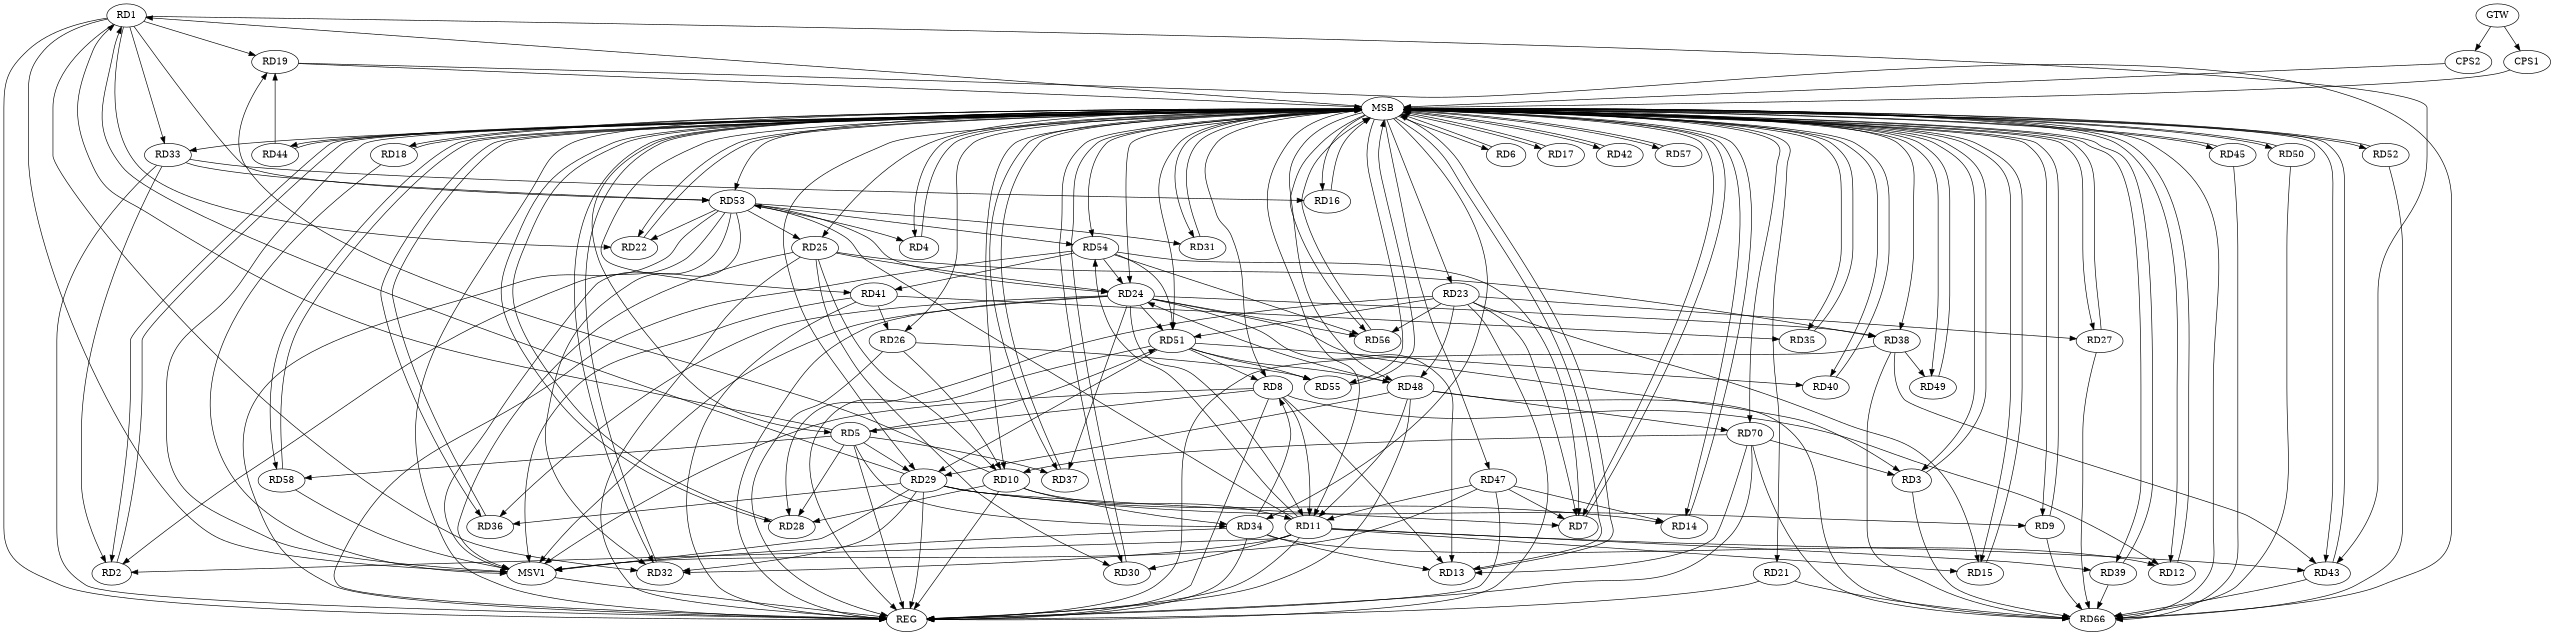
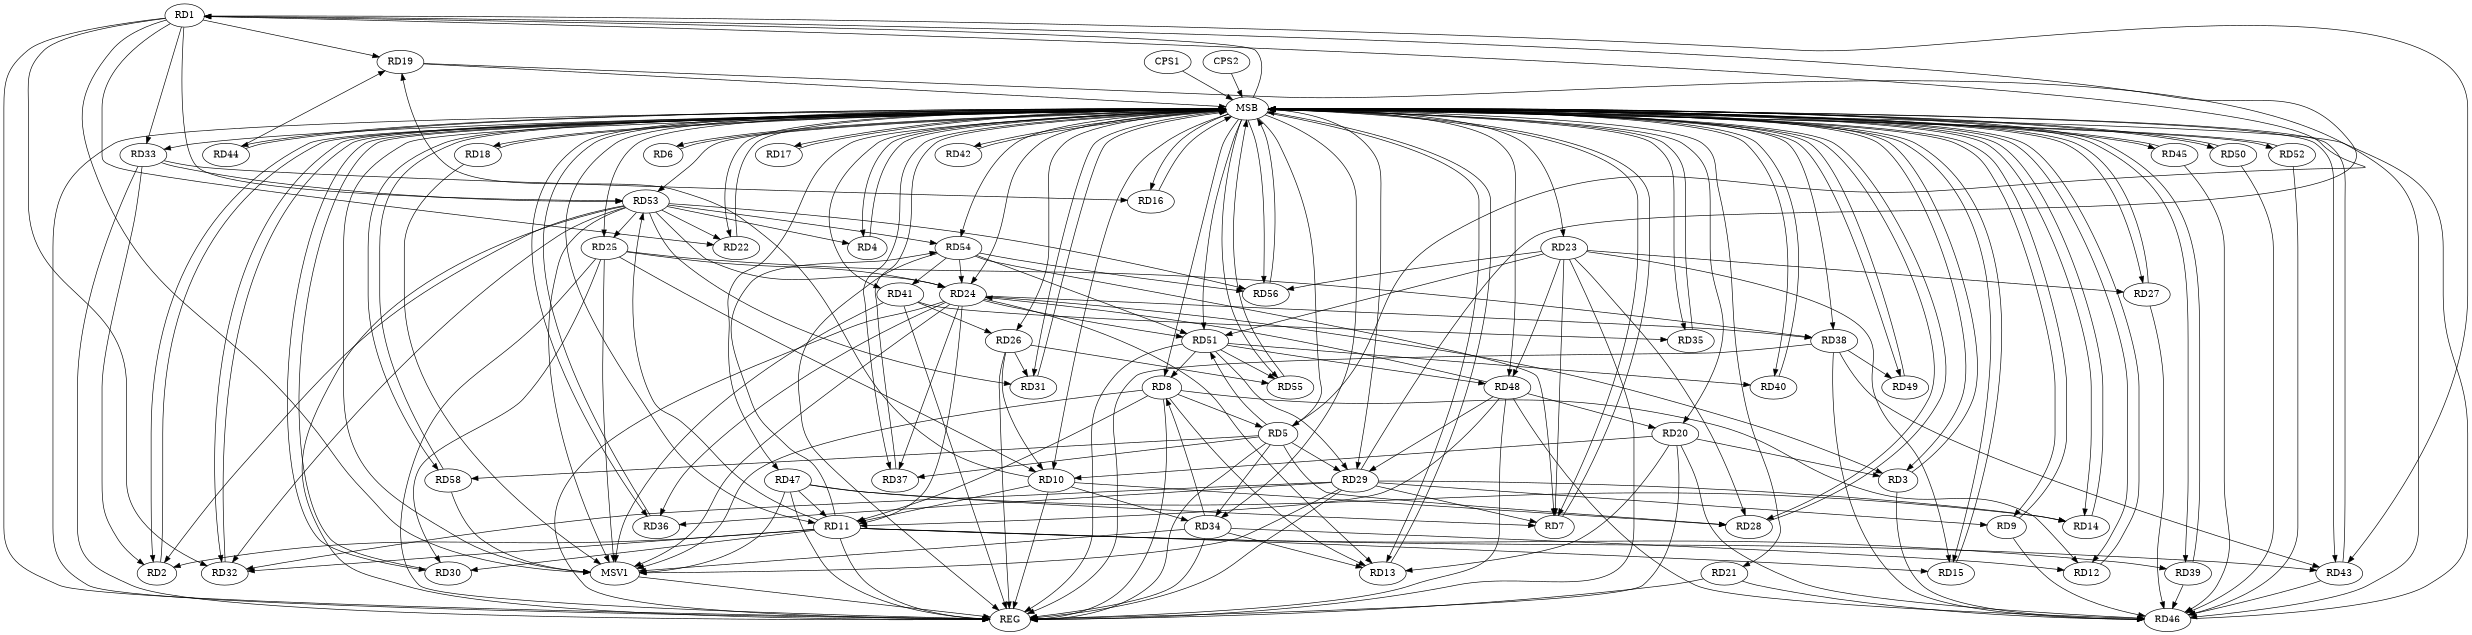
  strict digraph {
    n1 [label=RD1]
    n2 [label=RD19]
    n3 [label=RD22]
    n4 [label=RD32]
    n5 [label=RD33]
    n6 [label=RD43]
    n7 [label=RD53]
    n8 [label=REG]
    n9 [label=MSV1]
    n10 [label=MSB]
-   n11 [label=RD66]
+   n11 [label=RD46]
    n12 [label=RD2]
    n13 [label=RD16]
    n14 [label=RD4]
    n15 [label=RD54]
    n16 [label=RD56]
    n17 [label=RD24]
    n18 [label=RD25]
    n19 [label=RD31]
    n20 [label=RD3]
    n21 [label=RD5]
    n22 [label=RD13]
    n23 [label=RD28]
    n24 [label=RD29]
    n25 [label=RD34]
    n26 [label=RD37]
    n27 [label=RD51]
    n28 [label=RD58]
    n29 [label=RD6]
    n30 [label=RD7]
    n31 [label=RD8]
    n32 [label=RD11]
    n33 [label=RD12]
    n34 [label=RD9]
    n35 [label=RD10]
    n36 [label=RD15]
    n37 [label=RD30]
    n38 [label=RD39]
    n39 [label=RD14]
    n40 [label=RD17]
    n41 [label=RD18]
-   n42 [label=RD70]
+   n42 [label=RD20]
    n43 [label=RD21]
    n44 [label=RD23]
    n45 [label=RD27]
    n46 [label=RD48]
    n47 [label=RD36]
    n48 [label=RD38]
    n49 [label=RD26]
    n50 [label=RD55]
    n51 [label=RD35]
    n52 [label=RD49]
    n53 [label=RD40]
    n54 [label=RD41]
    n55 [label=RD42]
    n56 [label=RD44]
    n57 [label=RD45]
    n58 [label=RD47]
    n59 [label=RD50]
    n60 [label=RD52]
-   n61 [label=RD57]
    n62 [label=CPS1]
    n63 [label=CPS2]
-   n64 [label=GTW]
    n1 -> n2
    n1 -> n3
    n1 -> n4
    n1 -> n5
    n1 -> n6
    n1 -> n7
    n1 -> n8
    n1 -> n9
    n2 -> n10
    n2 -> n11
    n3 -> n10
    n4 -> n10
    n5 -> n7
    n5 -> n8
    n5 -> n12
    n5 -> n13
    n6 -> n10
    n6 -> n11
    n7 -> n3
    n7 -> n4
    n7 -> n8
    n7 -> n9
    n7 -> n12
    n7 -> n14
    n7 -> n15
-   n17 -> n16
+   n7 -> n16
    n7 -> n17
    n7 -> n18
    n7 -> n19
    n9 -> n8
    n10 -> n1
    n10 -> n3
    n10 -> n4
    n10 -> n5
    n10 -> n6
    n10 -> n7
    n10 -> n8
    n10 -> n9
    n10 -> n12
    n10 -> n13
    n10 -> n14
    n10 -> n15
    n10 -> n16
    n10 -> n17
    n10 -> n18
    n10 -> n19
    n10 -> n20
    n10 -> n21
    n10 -> n22
    n10 -> n23
    n10 -> n24
    n10 -> n25
    n10 -> n26
    n10 -> n27
    n10 -> n28
    n10 -> n29
    n10 -> n30
    n10 -> n31
    n10 -> n32
    n10 -> n33
    n10 -> n34
    n10 -> n35
    n10 -> n36
    n10 -> n37
    n10 -> n38
    n10 -> n39
    n10 -> n40
    n10 -> n41
    n10 -> n42
    n10 -> n43
    n10 -> n44
    n10 -> n45
    n10 -> n46
    n10 -> n47
    n10 -> n48
    n10 -> n49
    n10 -> n50
    n10 -> n51
    n10 -> n52
    n10 -> n53
    n10 -> n54
    n10 -> n55
    n10 -> n56
    n10 -> n57
    n10 -> n58
    n10 -> n59
    n10 -> n60
-   n10 -> n61
    n11 -> n10
    n12 -> n10
    n13 -> n10
    n14 -> n10
    n15 -> n8
    n15 -> n16
    n15 -> n17
    n15 -> n27
    n15 -> n30
    n15 -> n54
    n16 -> n10
    n17 -> n8
    n17 -> n9
    n17 -> n20
    n17 -> n22
    n17 -> n26
    n17 -> n27
    n17 -> n32
    n17 -> n47
    n17 -> n48
    n18 -> n8
    n18 -> n9
    n18 -> n17
    n18 -> n35
    n18 -> n37
    n18 -> n48
    n19 -> n10
    n20 -> n10
    n20 -> n11
    n21 -> n1
    n21 -> n8
    n21 -> n23
    n21 -> n24
    n21 -> n25
    n21 -> n26
    n21 -> n27
    n21 -> n28
    n22 -> n10
    n23 -> n10
    n24 -> n1
    n24 -> n4
    n24 -> n8
    n24 -> n9
    n24 -> n30
    n24 -> n34
    n24 -> n39
    n24 -> n47
    n25 -> n8
    n25 -> n9
    n25 -> n22
    n25 -> n31
    n25 -> n33
    n26 -> n10
    n27 -> n8
    n27 -> n24
    n27 -> n31
    n27 -> n46
    n27 -> n50
    n27 -> n53
    n28 -> n9
    n28 -> n10
    n29 -> n10
    n30 -> n10
    n31 -> n8
    n31 -> n9
    n31 -> n21
    n31 -> n22
    n31 -> n32
    n31 -> n33
    n32 -> n4
    n32 -> n6
    n32 -> n7
    n32 -> n8
    n32 -> n12
    n32 -> n15
    n32 -> n36
    n32 -> n37
    n32 -> n38
    n33 -> n10
    n34 -> n10
    n34 -> n11
    n35 -> n2
    n35 -> n8
    n35 -> n23
    n35 -> n25
    n35 -> n32
    n36 -> n10
    n37 -> n10
    n38 -> n10
    n38 -> n11
    n39 -> n10
    n40 -> n10
    n41 -> n9
    n41 -> n10
    n42 -> n8
    n42 -> n11
    n42 -> n20
    n42 -> n22
    n42 -> n35
    n43 -> n8
    n43 -> n11
    n44 -> n8
    n44 -> n16
    n44 -> n23
    n44 -> n27
    n44 -> n30
    n44 -> n36
    n44 -> n45
    n44 -> n46
    n45 -> n10
    n45 -> n11
    n46 -> n8
    n46 -> n11
    n46 -> n17
    n46 -> n24
    n46 -> n32
    n46 -> n42
    n47 -> n10
    n48 -> n6
    n48 -> n8
    n48 -> n11
    n48 -> n52
    n49 -> n8
+   n49 -> n19
    n49 -> n35
    n49 -> n50
    n50 -> n10
    n51 -> n10
    n52 -> n10
    n53 -> n10
    n54 -> n8
    n54 -> n9
    n54 -> n49
    n54 -> n51
    n55 -> n10
    n56 -> n2
    n56 -> n10
    n57 -> n10
    n57 -> n11
    n58 -> n8
    n58 -> n9
    n58 -> n30
    n58 -> n32
    n58 -> n39
    n59 -> n10
    n59 -> n11
    n60 -> n10
    n60 -> n11
-   n61 -> n10
    n62 -> n10
    n63 -> n10
-   n64 -> n62
-   n64 -> n63
  }
